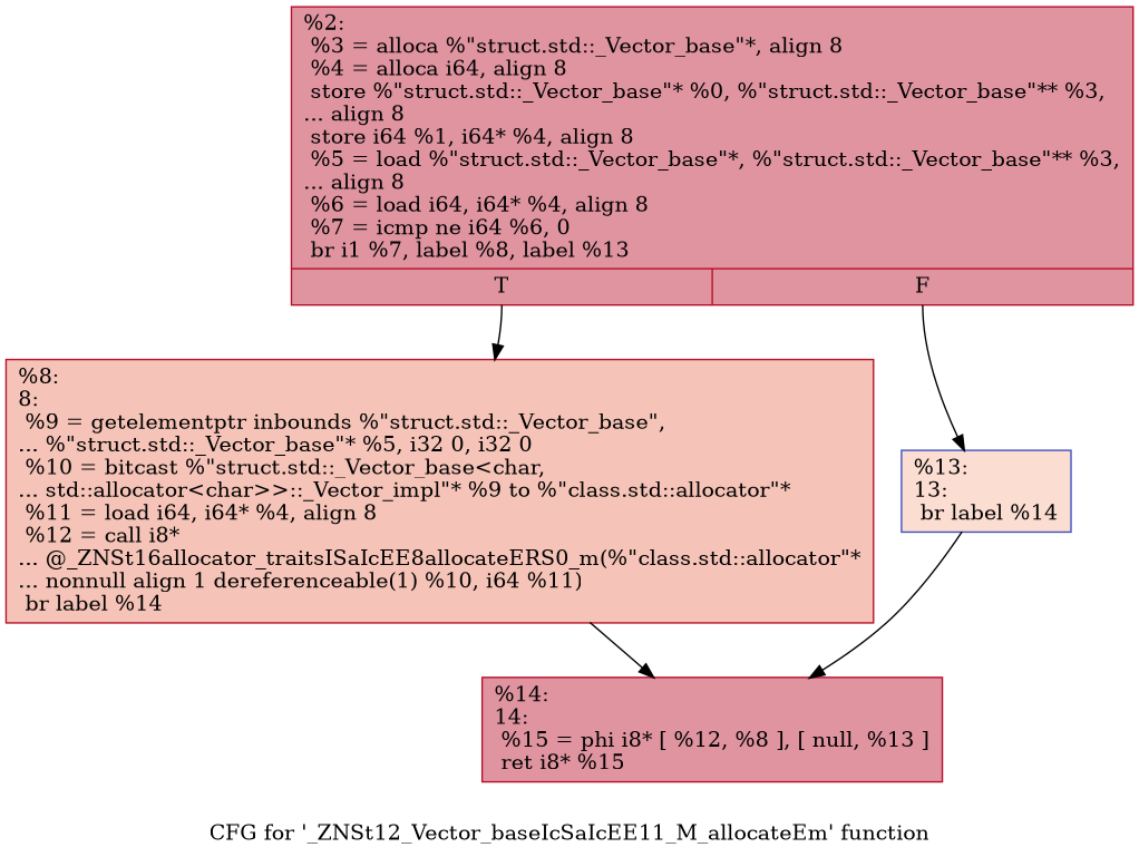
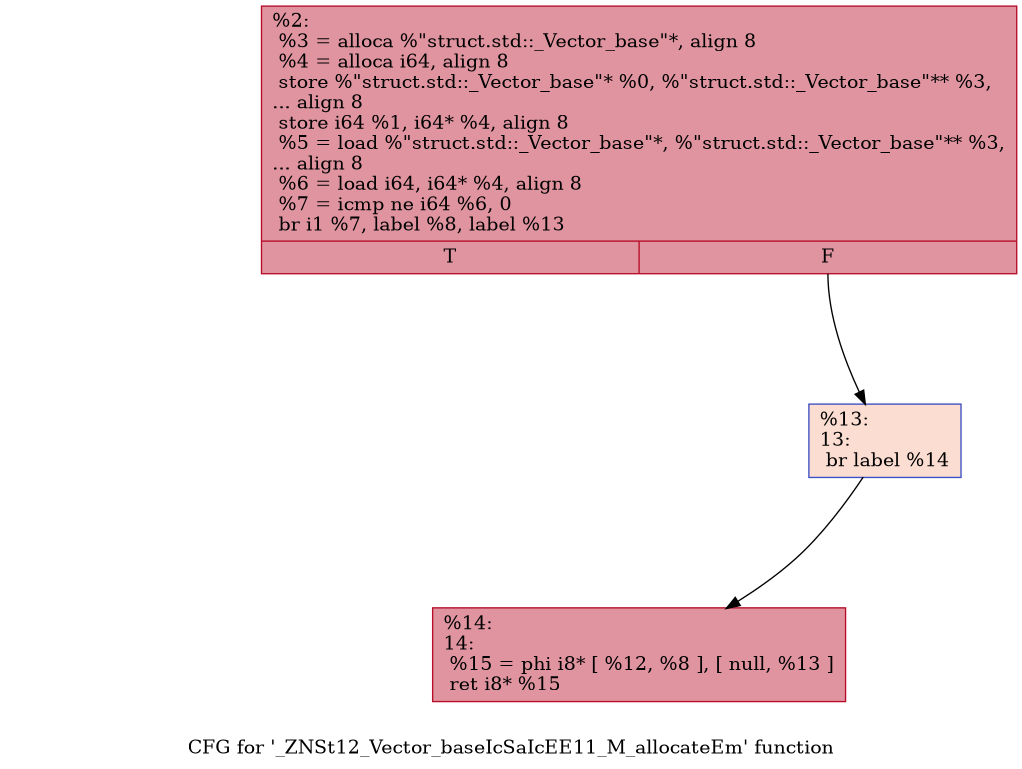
  digraph {
    label="CFG for '_ZNSt12_Vector_baseIcSaIcEE11_M_allocateEm' function"
    node [color="#b70d28ff" fillcolor="#b70d2870" shape=record style=filled]
    n1 [label="{%2:\l  %3 = alloca %\"struct.std::_Vector_base\"*, align 8\l  %4 = alloca i64, align 8\l  store %\"struct.std::_Vector_base\"* %0, %\"struct.std::_Vector_base\"** %3,\l... align 8\l  store i64 %1, i64* %4, align 8\l  %5 = load %\"struct.std::_Vector_base\"*, %\"struct.std::_Vector_base\"** %3,\l... align 8\l  %6 = load i64, i64* %4, align 8\l  %7 = icmp ne i64 %6, 0\l  br i1 %7, label %8, label %13\l|{<s0>T|<s1>F}}"]
-   n2 [fillcolor="#e8765c70" label="{%8:\l8:                                                \l  %9 = getelementptr inbounds %\"struct.std::_Vector_base\",\l... %\"struct.std::_Vector_base\"* %5, i32 0, i32 0\l  %10 = bitcast %\"struct.std::_Vector_base\<char,\l... std::allocator\<char\>\>::_Vector_impl\"* %9 to %\"class.std::allocator\"*\l  %11 = load i64, i64* %4, align 8\l  %12 = call i8*\l... @_ZNSt16allocator_traitsISaIcEE8allocateERS0_m(%\"class.std::allocator\"*\l... nonnull align 1 dereferenceable(1) %10, i64 %11)\l  br label %14\l}"]
    n3 [color="#3d50c3ff" fillcolor="#f7b39670" label="{%13:\l13:                                               \l  br label %14\l}"]
    n4 [label="{%14:\l14:                                               \l  %15 = phi i8* [ %12, %8 ], [ null, %13 ]\l  ret i8* %15\l}"]
-   n1 -> n2 [tailport=s0]
    n1 -> n3 [tailport=s1]
-   n2 -> n4
    n3 -> n4
  }
